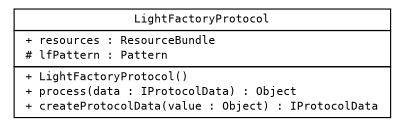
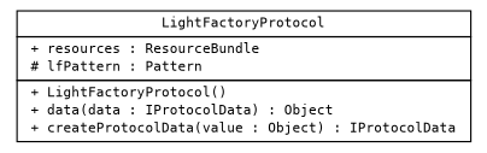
  digraph {
    nodesep=0.25
    ranksep=0.5
    rankdir=LR
    fontname="DejaVu Sans Mono"
-   n1 [fontcolor=black fontname="DejaVu Sans Mono" fontsize=10.0 label=<<table title="com.xley.lfosc.lightfactory.LightFactoryProtocol" border="0" cellborder="1" cellspacing="0" cellpadding="2" port="p" href="./LightFactoryProtocol.html"> 		<tr><td><table border="0" cellspacing="0" cellpadding="1"> <tr><td align="center" balign="center"> LightFactoryProtocol </td></tr> 		</table></td></tr> 		<tr><td><table border="0" cellspacing="0" cellpadding="1"> <tr><td align="left" balign="left"> + resources : ResourceBundle </td></tr> <tr><td align="left" balign="left"> # lfPattern : Pattern </td></tr> 		</table></td></tr> 		<tr><td><table border="0" cellspacing="0" cellpadding="1"> <tr><td align="left" balign="left"> + LightFactoryProtocol() </td></tr> <tr><td align="left" balign="left"> + process(data : IProtocolData) : Object </td></tr> <tr><td align="left" balign="left"> + createProtocolData(value : Object) : IProtocolData </td></tr> 		</table></td></tr> 		</table>> shape=plaintext]
+   n1 [fontcolor=black fontname="DejaVu Sans Mono" fontsize=10.0 label=<<table title="com.xley.lfosc.lightfactory.LightFactoryProtocol" border="0" cellborder="1" cellspacing="0" cellpadding="2" port="p" href="./LightFactoryProtocol.html"> 		<tr><td><table border="0" cellspacing="0" cellpadding="1"> <tr><td align="center" balign="center"> LightFactoryProtocol </td></tr> 		</table></td></tr> 		<tr><td><table border="0" cellspacing="0" cellpadding="1"> <tr><td align="left" balign="left"> + resources : ResourceBundle </td></tr> <tr><td align="left" balign="left"> # lfPattern : Pattern </td></tr> 		</table></td></tr> 		<tr><td><table border="0" cellspacing="0" cellpadding="1"> <tr><td align="left" balign="left"> + LightFactoryProtocol() </td></tr> <tr><td align="left" balign="left"> + data(data : IProtocolData) : Object </td></tr> <tr><td align="left" balign="left"> + createProtocolData(value : Object) : IProtocolData </td></tr> 		</table></td></tr> 		</table>> shape=plaintext]
  }
